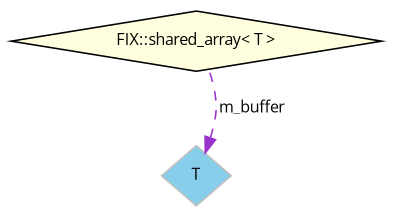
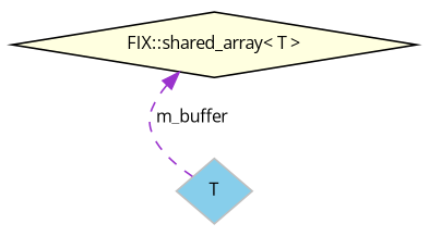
  digraph {
    fontname="Open Sans"
    node [fontname="Open Sans" fontsize=10 shape=diamond style=filled]
    n1 [color=black fillcolor=lightyellow fontcolor=black height=0.2 label="FIX::shared_array\< T \>" width=0.4]
    n2 [color=grey75 fillcolor=skyblue height=0.2 label=T width=0.4]
-   n2 -> n1 [color=darkorchid3 dir=back fontname="Open Sans" fontsize=10 label=" m_buffer" labelfontname=Helvetica labelfontsize=10 style=dashed]
+   n1 -> n2 [color=darkorchid3 dir=back fontname="Open Sans" fontsize=10 label=" m_buffer" labelfontname=Helvetica labelfontsize=10 style=dashed]
  }
